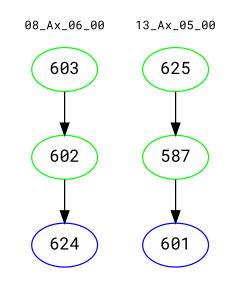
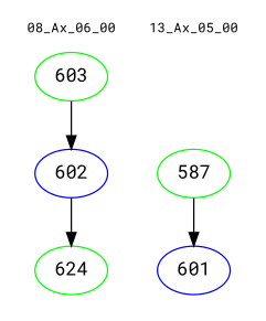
  digraph {
    fontname="Roboto Mono"
    node [color=green fontname="Roboto Mono"]
    edge [color=black fontname="Roboto Mono"]
    n1 [label=603]
-   n2 [label=602]
-   n3 [color=blue label=624]
-   n4 [label=625]
+   n2 [color=blue label=602]
+   n3 [label=624]
    n5 [label=587]
    n6 [color=blue label=601]
    subgraph cluster_1 {
      color=white
      fontsize=10
      label="08_Ax_06_00"
      n1
      n2
      n3
    }
    subgraph cluster_2 {
      color=white
      fontsize=10
      label="13_Ax_05_00"
-     n4
      n5
      n6
    }
    n1 -> n2
    n2 -> n3
-   n4 -> n5
    n5 -> n6
  }
